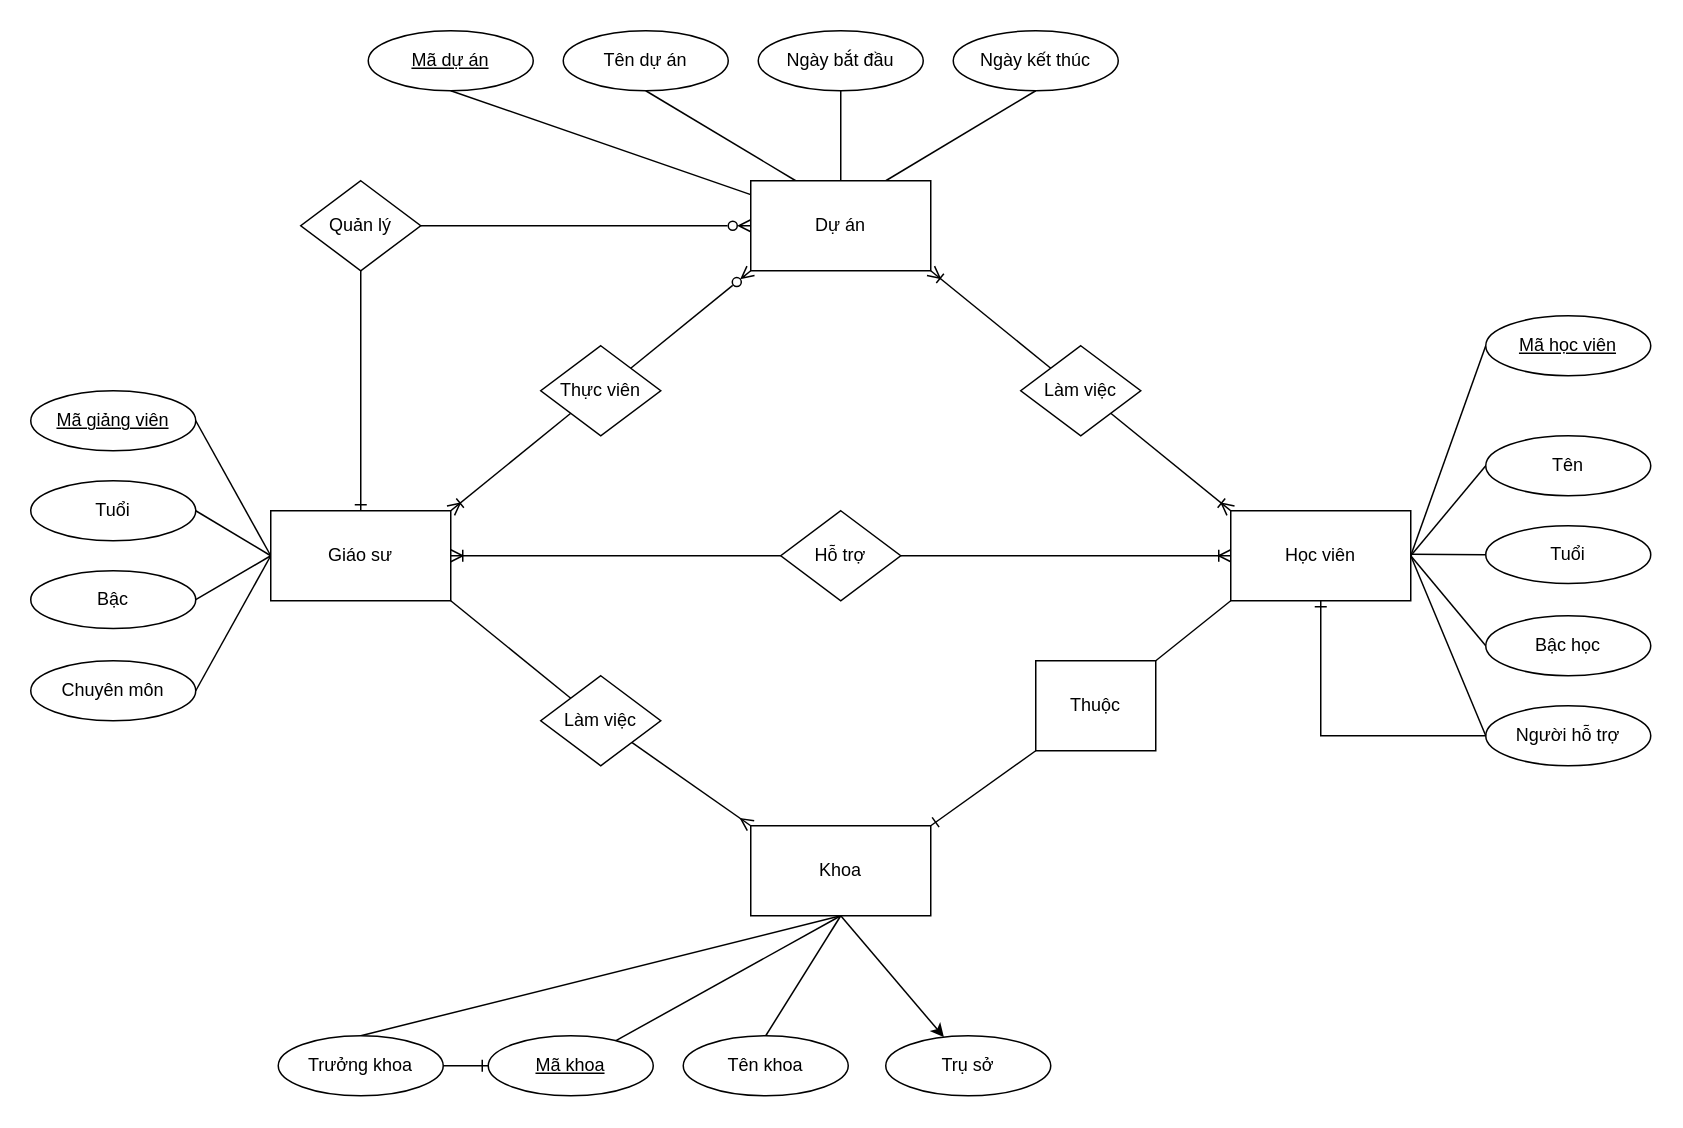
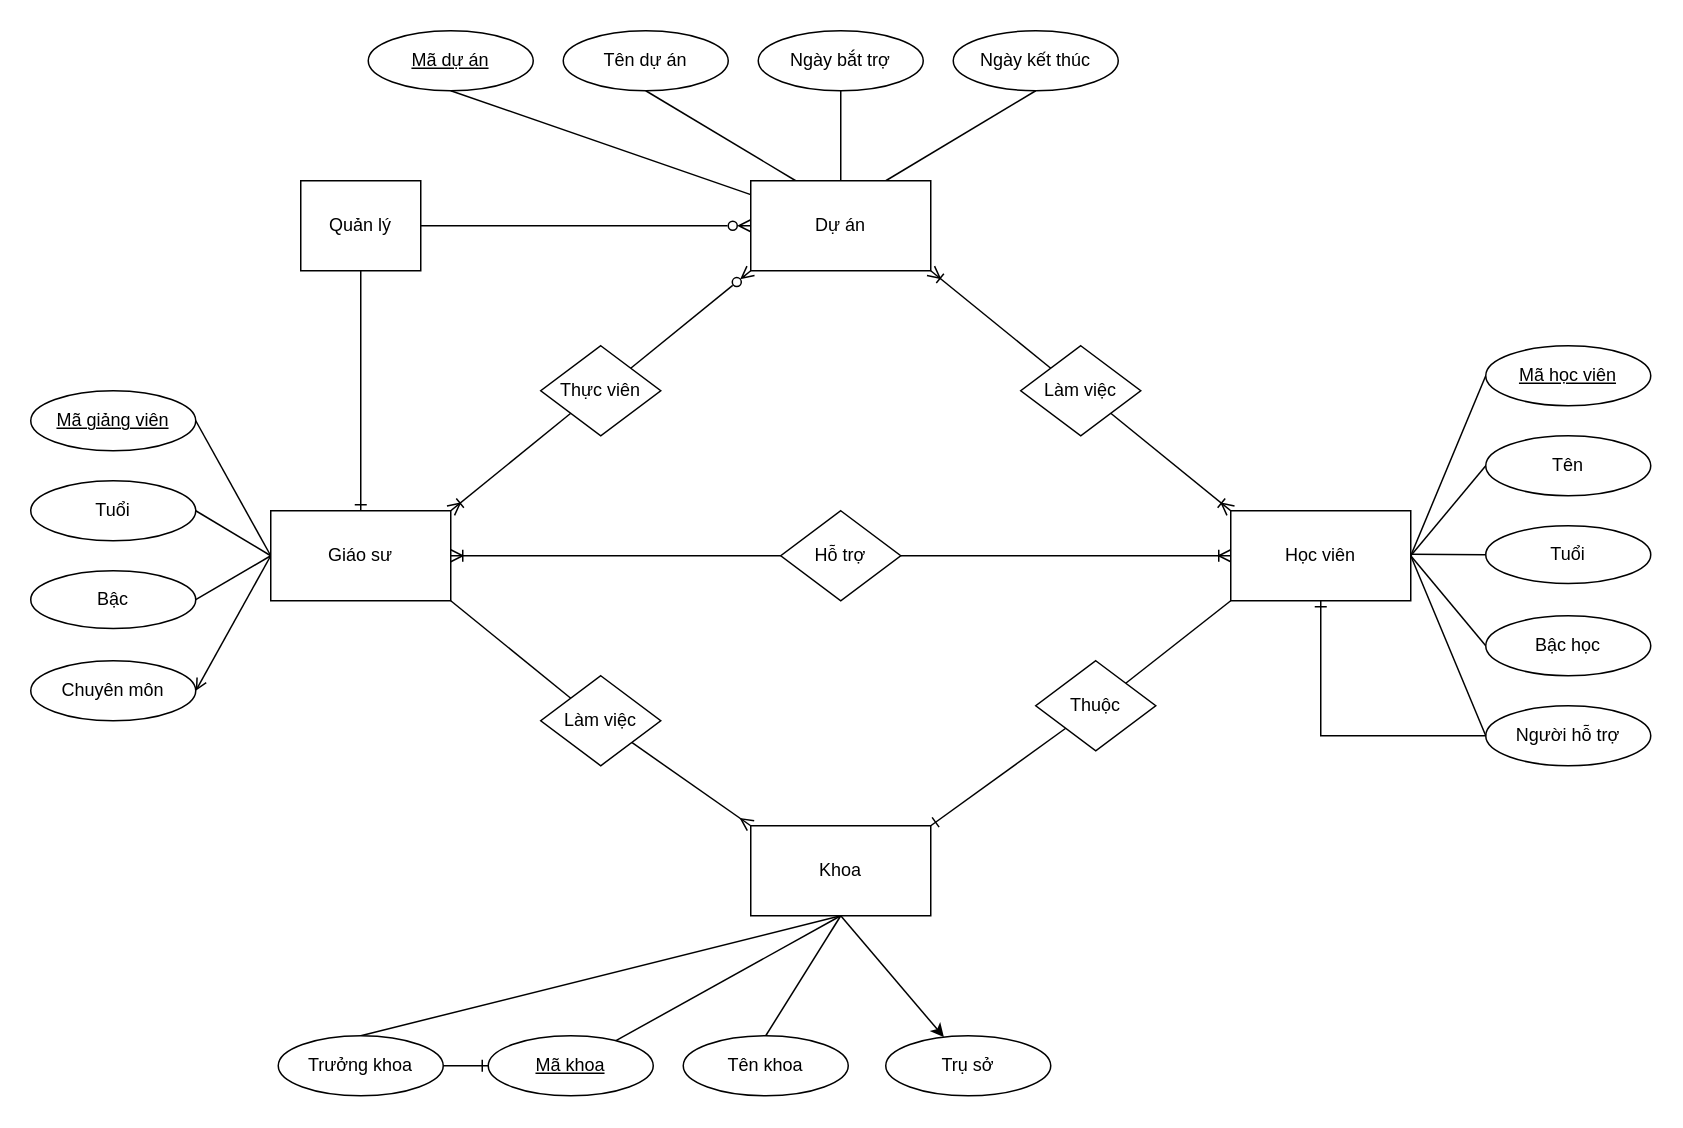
  <mxCell id="0" />
  <mxCell id="1" parent="0" />
- <mxCell id="2" style="rounded=0;orthogonalLoop=1;jettySize=auto;html=1;entryX=1;entryY=0.5;entryDx=0;entryDy=0;exitX=0;exitY=0.5;exitDx=0;exitDy=0;endArrow=none;endFill=0;" parent="1" source="10" target="14" edge="1"><mxGeometry relative="1" as="geometry" /></mxCell>
+ <mxCell id="2" style="rounded=0;orthogonalLoop=1;jettySize=auto;html=1;entryX=1;entryY=0.5;entryDx=0;entryDy=0;exitX=0;exitY=0.5;exitDx=0;exitDy=0;endArrow=open;endFill=0;" parent="1" source="10" target="14" edge="1"><mxGeometry relative="1" as="geometry" /></mxCell>
  <mxCell id="3" style="rounded=0;orthogonalLoop=1;jettySize=auto;html=1;entryX=1;entryY=0.5;entryDx=0;entryDy=0;exitX=0;exitY=0.5;exitDx=0;exitDy=0;endArrow=none;endFill=0;" parent="1" source="10" target="13" edge="1"><mxGeometry relative="1" as="geometry" /></mxCell>
  <mxCell id="4" style="rounded=0;orthogonalLoop=1;jettySize=auto;html=1;entryX=1;entryY=0.5;entryDx=0;entryDy=0;strokeColor=default;exitX=0;exitY=0.5;exitDx=0;exitDy=0;endArrow=none;endFill=0;" parent="1" source="10" target="12" edge="1"><mxGeometry relative="1" as="geometry" /></mxCell>
  <mxCell id="5" style="rounded=0;orthogonalLoop=1;jettySize=auto;html=1;entryX=1;entryY=0.5;entryDx=0;entryDy=0;exitX=0;exitY=0.5;exitDx=0;exitDy=0;endArrow=none;endFill=0;" parent="1" source="10" target="11" edge="1"><mxGeometry relative="1" as="geometry" /></mxCell>
  <mxCell id="6" style="edgeStyle=orthogonalEdgeStyle;rounded=0;orthogonalLoop=1;jettySize=auto;html=1;entryX=0;entryY=0.5;entryDx=0;entryDy=0;endArrow=ERoneToMany;endFill=0;startArrow=none;startFill=0;" parent="1" source="51" target="21" edge="1"><mxGeometry relative="1" as="geometry" /></mxCell>
  <mxCell id="7" style="edgeStyle=orthogonalEdgeStyle;rounded=0;orthogonalLoop=1;jettySize=auto;html=1;entryX=0;entryY=0.5;entryDx=0;entryDy=0;endArrow=ERzeroToMany;endFill=0;startArrow=none;startFill=0;" parent="1" source="57" target="41" edge="1"><mxGeometry relative="1" as="geometry"><Array as="points"><mxPoint x="240" y="150" /></Array></mxGeometry></mxCell>
  <mxCell id="8" style="rounded=0;orthogonalLoop=1;jettySize=auto;html=1;entryX=0;entryY=0;entryDx=0;entryDy=0;exitX=1;exitY=1;exitDx=0;exitDy=0;endArrow=none;endFill=0;" edge="1" parent="1" source="10" target="47"><mxGeometry relative="1" as="geometry" /></mxCell>
  <mxCell id="9" style="rounded=0;orthogonalLoop=1;jettySize=auto;html=1;exitX=1;exitY=0;exitDx=0;exitDy=0;entryX=0;entryY=1;entryDx=0;entryDy=0;endArrow=none;endFill=0;startArrow=ERoneToMany;startFill=0;" edge="1" parent="1" source="10" target="55"><mxGeometry relative="1" as="geometry" /></mxCell>
  <mxCell id="10" value="Giáo sư" style="rounded=0;whiteSpace=wrap;html=1;" parent="1" vertex="1"><mxGeometry x="180" y="340" width="120" height="60" as="geometry" /></mxCell>
  <mxCell id="11" value="&lt;u&gt;Mã giảng viên&lt;/u&gt;" style="ellipse;whiteSpace=wrap;html=1;" parent="1" vertex="1"><mxGeometry x="20" y="260" width="110" height="40" as="geometry" /></mxCell>
  <mxCell id="12" value="Tuổi" style="ellipse;whiteSpace=wrap;html=1;" parent="1" vertex="1"><mxGeometry x="20" y="320" width="110" height="40" as="geometry" /></mxCell>
  <mxCell id="13" value="Bậc" style="ellipse;whiteSpace=wrap;html=1;" parent="1" vertex="1"><mxGeometry x="20" y="380" width="110" height="38.5" as="geometry" /></mxCell>
  <mxCell id="14" value="Chuyên môn" style="ellipse;whiteSpace=wrap;html=1;" parent="1" vertex="1"><mxGeometry x="20" y="440" width="110" height="40" as="geometry" /></mxCell>
  <mxCell id="15" style="rounded=0;orthogonalLoop=1;jettySize=auto;html=1;entryX=0;entryY=0.5;entryDx=0;entryDy=0;exitX=1;exitY=0.5;exitDx=0;exitDy=0;endArrow=none;endFill=0;" parent="1" source="21" target="25" edge="1"><mxGeometry relative="1" as="geometry"><mxPoint x="940" y="350" as="sourcePoint" /></mxGeometry></mxCell>
  <mxCell id="16" style="rounded=0;orthogonalLoop=1;jettySize=auto;html=1;entryX=0;entryY=0.5;entryDx=0;entryDy=0;endArrow=none;endFill=0;" parent="1" target="24" edge="1"><mxGeometry relative="1" as="geometry"><mxPoint x="940" y="369" as="sourcePoint" /></mxGeometry></mxCell>
  <mxCell id="17" style="rounded=0;orthogonalLoop=1;jettySize=auto;html=1;entryX=0;entryY=0.5;entryDx=0;entryDy=0;strokeColor=default;endArrow=none;endFill=0;" parent="1" target="23" edge="1"><mxGeometry relative="1" as="geometry"><mxPoint x="940" y="370" as="sourcePoint" /></mxGeometry></mxCell>
  <mxCell id="18" style="rounded=0;orthogonalLoop=1;jettySize=auto;html=1;entryX=0;entryY=0.5;entryDx=0;entryDy=0;endArrow=none;endFill=0;" parent="1" target="22" edge="1"><mxGeometry relative="1" as="geometry"><mxPoint x="940" y="370" as="sourcePoint" /></mxGeometry></mxCell>
  <mxCell id="19" style="rounded=0;orthogonalLoop=1;jettySize=auto;html=1;exitX=0;exitY=1;exitDx=0;exitDy=0;entryX=1;entryY=0;entryDx=0;entryDy=0;endArrow=ERone;endFill=0;" parent="1" source="53" target="33" edge="1"><mxGeometry relative="1" as="geometry" /></mxCell>
  <mxCell id="20" style="rounded=0;orthogonalLoop=1;jettySize=auto;html=1;entryX=1;entryY=1;entryDx=0;entryDy=0;exitX=0;exitY=0;exitDx=0;exitDy=0;endArrow=ERoneToMany;endFill=0;startArrow=none;startFill=0;" parent="1" source="59" target="41" edge="1"><mxGeometry relative="1" as="geometry" /></mxCell>
  <mxCell id="21" value="Học viên" style="rounded=0;whiteSpace=wrap;html=1;" parent="1" vertex="1"><mxGeometry x="820" y="340" width="120" height="60" as="geometry" /></mxCell>
- <mxCell id="22" value="&lt;u&gt;Mã học viên&lt;/u&gt;" style="ellipse;whiteSpace=wrap;html=1;" parent="1" vertex="1"><mxGeometry x="990" y="210" width="110" height="40" as="geometry" /></mxCell>
+ <mxCell id="22" value="&lt;u&gt;Mã học viên&lt;/u&gt;" style="ellipse;whiteSpace=wrap;html=1;" parent="1" vertex="1"><mxGeometry x="990" y="230" width="110" height="40" as="geometry" /></mxCell>
  <mxCell id="23" value="Tên" style="ellipse;whiteSpace=wrap;html=1;" parent="1" vertex="1"><mxGeometry x="990" y="290" width="110" height="40" as="geometry" /></mxCell>
  <mxCell id="24" value="Tuổi" style="ellipse;whiteSpace=wrap;html=1;" parent="1" vertex="1"><mxGeometry x="990" y="350" width="110" height="38.5" as="geometry" /></mxCell>
  <mxCell id="25" value="Bậc học" style="ellipse;whiteSpace=wrap;html=1;" parent="1" vertex="1"><mxGeometry x="990" y="410" width="110" height="40" as="geometry" /></mxCell>
  <mxCell id="26" style="edgeStyle=orthogonalEdgeStyle;rounded=0;orthogonalLoop=1;jettySize=auto;html=1;entryX=0.5;entryY=1;entryDx=0;entryDy=0;endArrow=ERone;endFill=0;" parent="1" source="27" target="21" edge="1"><mxGeometry relative="1" as="geometry" /></mxCell>
  <mxCell id="27" value="Người hỗ trợ" style="ellipse;whiteSpace=wrap;html=1;" parent="1" vertex="1"><mxGeometry x="990" y="470" width="110" height="40" as="geometry" /></mxCell>
  <mxCell id="28" style="rounded=0;orthogonalLoop=1;jettySize=auto;html=1;exitX=1;exitY=0.5;exitDx=0;exitDy=0;entryX=0;entryY=0.5;entryDx=0;entryDy=0;endArrow=none;endFill=0;" parent="1" source="21" target="27" edge="1"><mxGeometry relative="1" as="geometry"><mxPoint x="940" y="350" as="sourcePoint" /></mxGeometry></mxCell>
  <mxCell id="29" style="rounded=0;orthogonalLoop=1;jettySize=auto;html=1;exitX=0.5;exitY=1;exitDx=0;exitDy=0;endArrow=none;endFill=0;" parent="1" source="33" target="34" edge="1"><mxGeometry relative="1" as="geometry" /></mxCell>
  <mxCell id="30" style="rounded=0;orthogonalLoop=1;jettySize=auto;html=1;entryX=0.5;entryY=0;entryDx=0;entryDy=0;exitX=0.5;exitY=1;exitDx=0;exitDy=0;endArrow=none;endFill=0;" parent="1" source="33" target="35" edge="1"><mxGeometry relative="1" as="geometry" /></mxCell>
  <mxCell id="31" style="rounded=0;orthogonalLoop=1;jettySize=auto;html=1;exitX=0.5;exitY=1;exitDx=0;exitDy=0;" parent="1" source="33" target="36" edge="1"><mxGeometry relative="1" as="geometry" /></mxCell>
  <mxCell id="32" style="rounded=0;orthogonalLoop=1;jettySize=auto;html=1;exitX=0.5;exitY=1;exitDx=0;exitDy=0;entryX=0.5;entryY=0;entryDx=0;entryDy=0;endArrow=none;endFill=0;" edge="1" parent="1" source="33" target="49"><mxGeometry relative="1" as="geometry" /></mxCell>
  <mxCell id="33" value="Khoa" style="rounded=0;whiteSpace=wrap;html=1;" parent="1" vertex="1"><mxGeometry x="500" y="550" width="120" height="60" as="geometry" /></mxCell>
  <mxCell id="34" value="&lt;u&gt;Mã khoa&lt;/u&gt;" style="ellipse;whiteSpace=wrap;html=1;" parent="1" vertex="1"><mxGeometry x="325" y="690" width="110" height="40" as="geometry" /></mxCell>
  <mxCell id="35" value="Tên khoa" style="ellipse;whiteSpace=wrap;html=1;" parent="1" vertex="1"><mxGeometry x="455" y="690" width="110" height="40" as="geometry" /></mxCell>
  <mxCell id="36" value="Trụ sở" style="ellipse;whiteSpace=wrap;html=1;" parent="1" vertex="1"><mxGeometry x="590" y="690" width="110" height="40" as="geometry" /></mxCell>
  <mxCell id="37" style="rounded=0;orthogonalLoop=1;jettySize=auto;html=1;entryX=0.5;entryY=1;entryDx=0;entryDy=0;endArrow=none;endFill=0;" parent="1" source="41" target="42" edge="1"><mxGeometry relative="1" as="geometry" /></mxCell>
  <mxCell id="38" style="rounded=0;orthogonalLoop=1;jettySize=auto;html=1;entryX=0.5;entryY=1;entryDx=0;entryDy=0;exitX=0.25;exitY=0;exitDx=0;exitDy=0;endArrow=none;endFill=0;" parent="1" source="41" target="43" edge="1"><mxGeometry relative="1" as="geometry" /></mxCell>
  <mxCell id="39" style="rounded=0;orthogonalLoop=1;jettySize=auto;html=1;entryX=0.5;entryY=1;entryDx=0;entryDy=0;endArrow=none;endFill=0;" parent="1" source="41" target="44" edge="1"><mxGeometry relative="1" as="geometry" /></mxCell>
  <mxCell id="40" style="rounded=0;orthogonalLoop=1;jettySize=auto;html=1;entryX=0.5;entryY=1;entryDx=0;entryDy=0;exitX=0.75;exitY=0;exitDx=0;exitDy=0;endArrow=none;endFill=0;" parent="1" source="41" target="45" edge="1"><mxGeometry relative="1" as="geometry" /></mxCell>
  <mxCell id="41" value="Dự án" style="rounded=0;whiteSpace=wrap;html=1;" parent="1" vertex="1"><mxGeometry x="500" y="120" width="120" height="60" as="geometry" /></mxCell>
  <mxCell id="42" value="&lt;u&gt;Mã dự án&lt;/u&gt;" style="ellipse;whiteSpace=wrap;html=1;" parent="1" vertex="1"><mxGeometry x="245" y="20" width="110" height="40" as="geometry" /></mxCell>
  <mxCell id="43" value="Tên dự án" style="ellipse;whiteSpace=wrap;html=1;" parent="1" vertex="1"><mxGeometry x="375" y="20" width="110" height="40" as="geometry" /></mxCell>
- <mxCell id="44" value="Ngày bắt đầu" style="ellipse;whiteSpace=wrap;html=1;" parent="1" vertex="1"><mxGeometry x="505" y="20" width="110" height="40" as="geometry" /></mxCell>
+ <mxCell id="44" value="Ngày bắt trợ" style="ellipse;whiteSpace=wrap;html=1;" parent="1" vertex="1"><mxGeometry x="505" y="20" width="110" height="40" as="geometry" /></mxCell>
  <mxCell id="45" value="Ngày kết thúc" style="ellipse;whiteSpace=wrap;html=1;" parent="1" vertex="1"><mxGeometry x="635" y="20" width="110" height="40" as="geometry" /></mxCell>
  <mxCell id="46" style="rounded=0;orthogonalLoop=1;jettySize=auto;html=1;entryX=0;entryY=0;entryDx=0;entryDy=0;endArrow=ERmany;endFill=0;" edge="1" parent="1" source="47" target="33"><mxGeometry relative="1" as="geometry" /></mxCell>
  <mxCell id="47" value="Làm việc" style="rhombus;whiteSpace=wrap;html=1;" vertex="1" parent="1"><mxGeometry x="360" y="450" width="80" height="60" as="geometry" /></mxCell>
  <mxCell id="48" style="edgeStyle=orthogonalEdgeStyle;rounded=0;orthogonalLoop=1;jettySize=auto;html=1;endArrow=ERone;endFill=0;" edge="1" parent="1" source="49" target="34"><mxGeometry relative="1" as="geometry" /></mxCell>
  <mxCell id="49" value="Trưởng khoa" style="ellipse;whiteSpace=wrap;html=1;" vertex="1" parent="1"><mxGeometry x="185" y="690" width="110" height="40" as="geometry" /></mxCell>
  <mxCell id="50" value="" style="edgeStyle=orthogonalEdgeStyle;rounded=0;orthogonalLoop=1;jettySize=auto;html=1;entryX=0;entryY=0.5;entryDx=0;entryDy=0;endArrow=none;endFill=0;startArrow=ERoneToMany;startFill=0;" edge="1" parent="1" source="10" target="51"><mxGeometry relative="1" as="geometry"><mxPoint x="300" y="370" as="sourcePoint" /><mxPoint x="820" y="370" as="targetPoint" /></mxGeometry></mxCell>
  <mxCell id="51" value="Hỗ trợ" style="rhombus;whiteSpace=wrap;html=1;" vertex="1" parent="1"><mxGeometry x="520" y="340" width="80" height="60" as="geometry" /></mxCell>
  <mxCell id="52" value="" style="rounded=0;orthogonalLoop=1;jettySize=auto;html=1;exitX=0;exitY=1;exitDx=0;exitDy=0;entryX=1;entryY=0;entryDx=0;entryDy=0;endArrow=none;endFill=0;" edge="1" parent="1" source="21" target="53"><mxGeometry relative="1" as="geometry"><mxPoint x="820" y="400" as="sourcePoint" /><mxPoint x="620" y="550" as="targetPoint" /></mxGeometry></mxCell>
- <mxCell id="53" value="Thuộc" style="whiteSpace=wrap;html=1;rounded=0;" vertex="1" parent="1"><mxGeometry x="690" y="440" width="80" height="60" as="geometry" /></mxCell>
+ <mxCell id="53" value="Thuộc" style="rhombus;whiteSpace=wrap;html=1;" vertex="1" parent="1"><mxGeometry x="690" y="440" width="80" height="60" as="geometry" /></mxCell>
  <mxCell id="54" style="rounded=0;orthogonalLoop=1;jettySize=auto;html=1;exitX=1;exitY=0;exitDx=0;exitDy=0;entryX=0;entryY=1;entryDx=0;entryDy=0;endArrow=ERzeroToMany;endFill=0;" edge="1" parent="1" source="55" target="41"><mxGeometry relative="1" as="geometry" /></mxCell>
  <mxCell id="55" value="Thực viên" style="rhombus;whiteSpace=wrap;html=1;" vertex="1" parent="1"><mxGeometry x="360" y="230" width="80" height="60" as="geometry" /></mxCell>
  <mxCell id="56" value="" style="edgeStyle=orthogonalEdgeStyle;rounded=0;orthogonalLoop=1;jettySize=auto;html=1;entryX=0.5;entryY=1;entryDx=0;entryDy=0;endArrow=none;endFill=0;startArrow=ERone;startFill=0;" edge="1" parent="1" source="10" target="57"><mxGeometry relative="1" as="geometry"><Array as="points" /><mxPoint x="240" y="340" as="sourcePoint" /><mxPoint x="500" y="150" as="targetPoint" /></mxGeometry></mxCell>
- <mxCell id="57" value="Quản lý" style="rhombus;whiteSpace=wrap;html=1;" vertex="1" parent="1"><mxGeometry x="200" y="120" width="80" height="60" as="geometry" /></mxCell>
+ <mxCell id="57" value="Quản lý" style="whiteSpace=wrap;html=1;rounded=0;" vertex="1" parent="1"><mxGeometry x="200" y="120" width="80" height="60" as="geometry" /></mxCell>
  <mxCell id="58" value="" style="rounded=0;orthogonalLoop=1;jettySize=auto;html=1;entryX=1;entryY=1;entryDx=0;entryDy=0;exitX=0;exitY=0;exitDx=0;exitDy=0;endArrow=none;endFill=0;startArrow=ERoneToMany;startFill=0;" edge="1" parent="1" source="21" target="59"><mxGeometry relative="1" as="geometry"><mxPoint x="820" y="340" as="sourcePoint" /><mxPoint x="620" y="180" as="targetPoint" /></mxGeometry></mxCell>
  <mxCell id="59" value="Làm việc" style="rhombus;whiteSpace=wrap;html=1;" vertex="1" parent="1"><mxGeometry x="680" y="230" width="80" height="60" as="geometry" /></mxCell>
